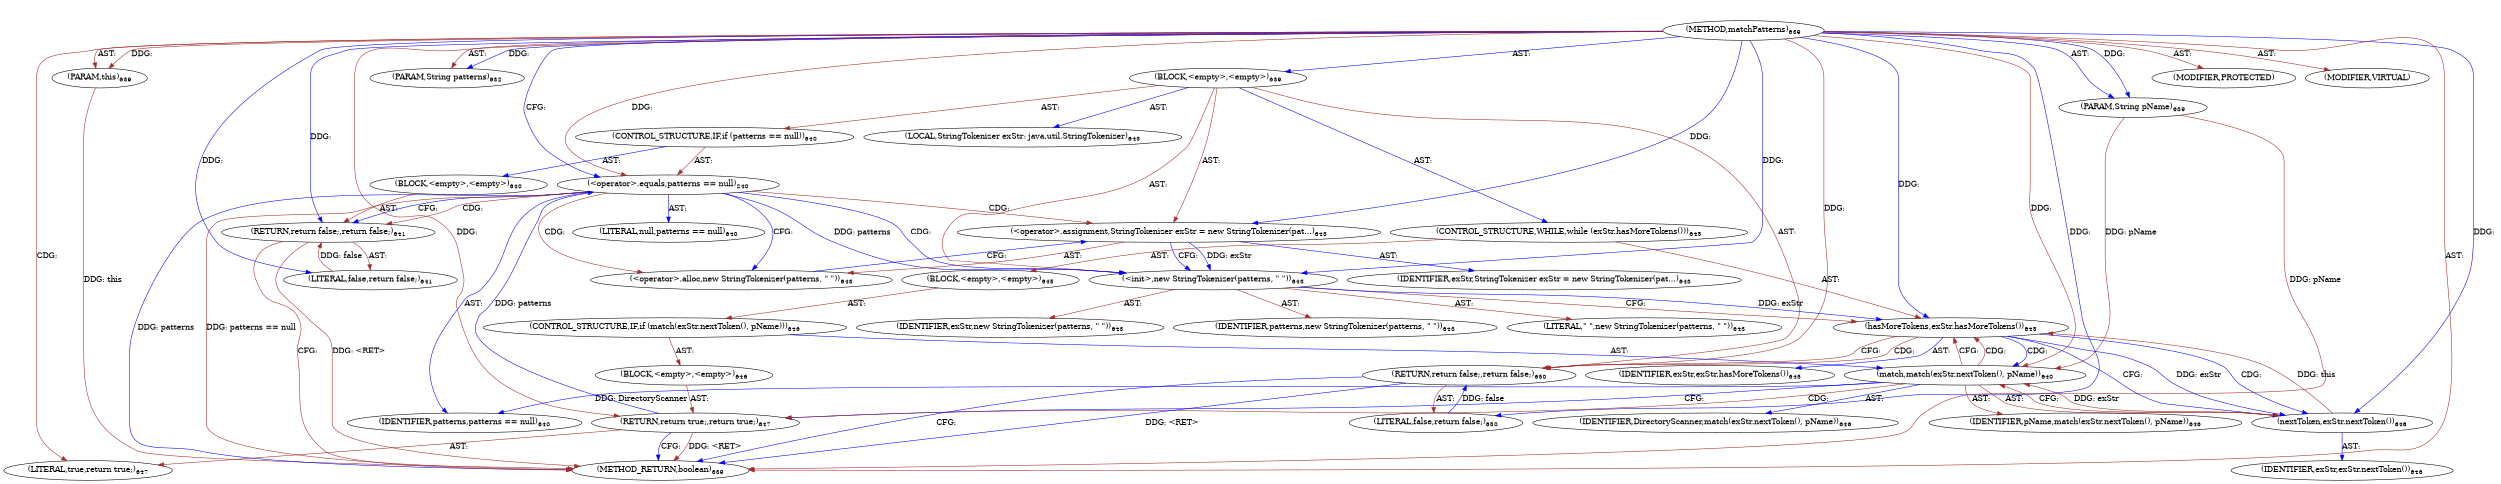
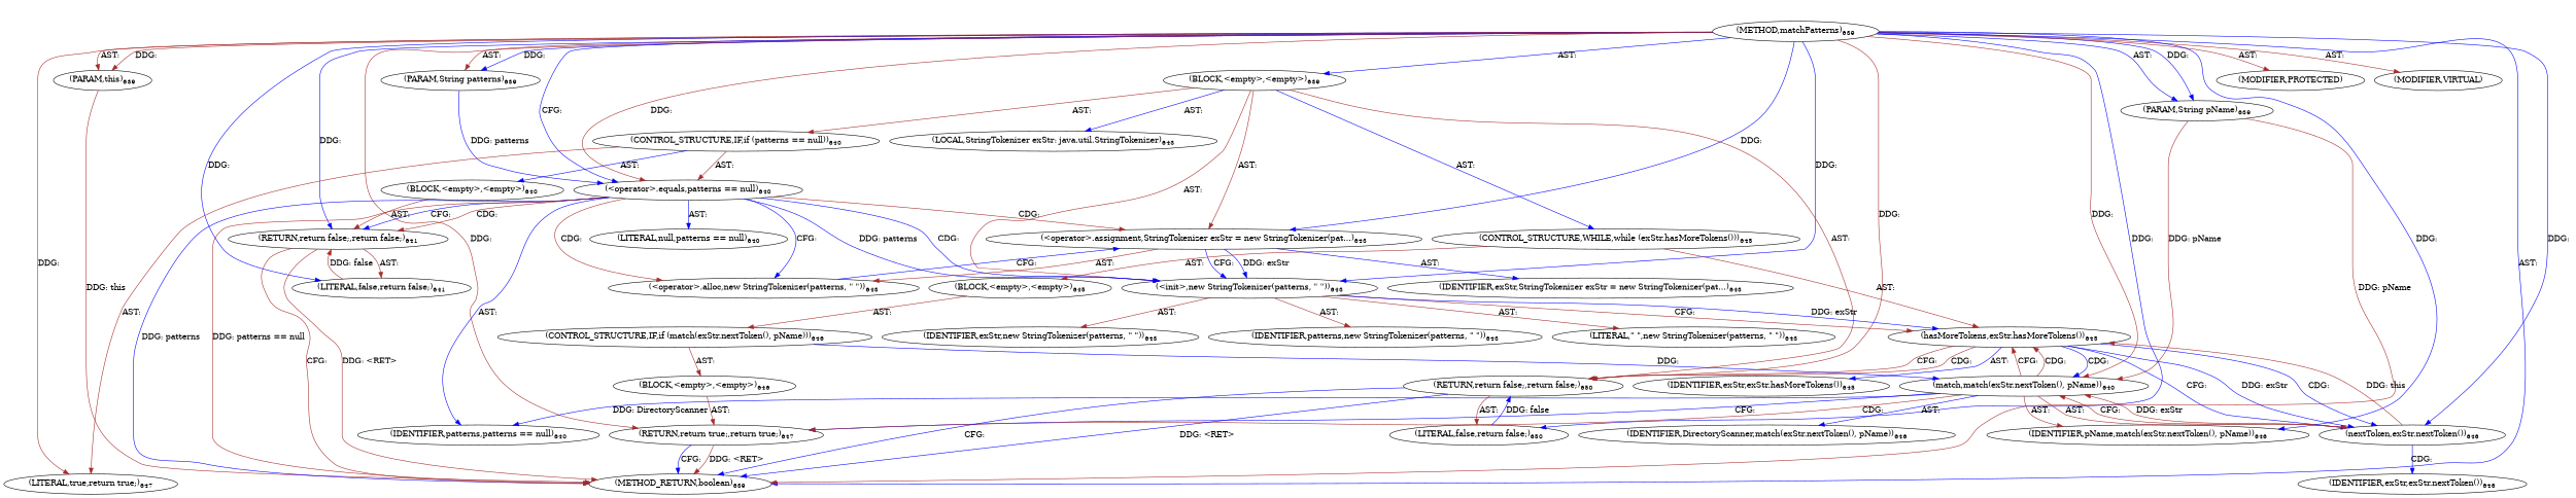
  digraph {
    edge [color=brown]
    n1 [label=<(METHOD,matchPatterns)<SUB>639</SUB>>]
    n2 [label=<(PARAM,this)<SUB>639</SUB>>]
-   n3 [label=<(PARAM,String patterns)<SUB>632</SUB>>]
+   n3 [label=<(PARAM,String patterns)<SUB>639</SUB>>]
    n4 [label=<(PARAM,String pName)<SUB>639</SUB>>]
    n5 [label=<(BLOCK,&lt;empty&gt;,&lt;empty&gt;)<SUB>639</SUB>>]
-   n6 [label=<(&lt;operator&gt;.equals,patterns == null)<SUB>240</SUB>>]
+   n6 [label=<(&lt;operator&gt;.equals,patterns == null)<SUB>640</SUB>>]
    n7 [label=<(RETURN,return false;,return false;)<SUB>641</SUB>>]
    n8 [label=<(LITERAL,false,return false;)<SUB>641</SUB>>]
    n9 [label=<(&lt;operator&gt;.assignment,StringTokenizer exStr = new StringTokenizer(pat...)<SUB>643</SUB>>]
    n10 [label=<(&lt;init&gt;,new StringTokenizer(patterns, &quot; &quot;))<SUB>643</SUB>>]
    n11 [label=<(hasMoreTokens,exStr.hasMoreTokens())<SUB>645</SUB>>]
    n12 [label=<(match,match(exStr.nextToken(), pName))<SUB>640</SUB>>]
    n13 [label=<(nextToken,exStr.nextToken())<SUB>646</SUB>>]
    n14 [label=<(RETURN,return true;,return true;)<SUB>647</SUB>>]
    n15 [label=<(LITERAL,true,return true;)<SUB>647</SUB>>]
    n16 [label=<(RETURN,return false;,return false;)<SUB>650</SUB>>]
    n17 [label=<(LITERAL,false,return false;)<SUB>650</SUB>>]
    n18 [label=<(MODIFIER,PROTECTED)>]
    n19 [label=<(MODIFIER,VIRTUAL)>]
    n20 [label=<(METHOD_RETURN,boolean)<SUB>639</SUB>>]
    n21 [label=<(CONTROL_STRUCTURE,IF,if (patterns == null))<SUB>640</SUB>>]
    n22 [label=<(LOCAL,StringTokenizer exStr: java.util.StringTokenizer)<SUB>643</SUB>>]
    n23 [label=<(CONTROL_STRUCTURE,WHILE,while (exStr.hasMoreTokens()))<SUB>645</SUB>>]
    n24 [label=<(IDENTIFIER,patterns,patterns == null)<SUB>640</SUB>>]
    n25 [label=<(LITERAL,null,patterns == null)<SUB>640</SUB>>]
    n26 [label=<(&lt;operator&gt;.alloc,new StringTokenizer(patterns, &quot; &quot;))<SUB>643</SUB>>]
    n27 [label=<(IDENTIFIER,exStr,StringTokenizer exStr = new StringTokenizer(pat...)<SUB>643</SUB>>]
    n28 [label=<(IDENTIFIER,exStr,new StringTokenizer(patterns, &quot; &quot;))<SUB>643</SUB>>]
    n29 [label=<(IDENTIFIER,patterns,new StringTokenizer(patterns, &quot; &quot;))<SUB>643</SUB>>]
    n30 [label=<(LITERAL,&quot; &quot;,new StringTokenizer(patterns, &quot; &quot;))<SUB>643</SUB>>]
    n31 [label=<(IDENTIFIER,exStr,exStr.hasMoreTokens())<SUB>645</SUB>>]
    n32 [label=<(IDENTIFIER,DirectoryScanner,match(exStr.nextToken(), pName))<SUB>646</SUB>>]
    n33 [label=<(IDENTIFIER,pName,match(exStr.nextToken(), pName))<SUB>646</SUB>>]
    n34 [label=<(IDENTIFIER,exStr,exStr.nextToken())<SUB>646</SUB>>]
    n35 [label=<(BLOCK,&lt;empty&gt;,&lt;empty&gt;)<SUB>640</SUB>>]
    n36 [label=<(BLOCK,&lt;empty&gt;,&lt;empty&gt;)<SUB>645</SUB>>]
    n37 [label=<(CONTROL_STRUCTURE,IF,if (match(exStr.nextToken(), pName)))<SUB>646</SUB>>]
    n38 [label=<(BLOCK,&lt;empty&gt;,&lt;empty&gt;)<SUB>646</SUB>>]
    n1 -> n2 [label="AST: "]
    n1 -> n2 [label="DDG: "]
    n1 -> n3 [label="AST: "]
    n1 -> n3 [color=blue label="DDG: "]
    n1 -> n4 [color=blue label="AST: "]
    n1 -> n4 [color=blue label="DDG: "]
    n1 -> n5 [color=blue label="AST: "]
    n1 -> n6 [color=blue label="CFG: "]
    n1 -> n6 [label="DDG: "]
    n1 -> n7 [color=blue label="DDG: "]
    n1 -> n8 [color=blue label="DDG: "]
    n1 -> n9 [color=blue label="DDG: "]
    n1 -> n10 [color=blue label="DDG: "]
-   n1 -> n11 [color=blue label="DDG: "]
+   n1 -> n33 [color=blue label="DDG: "]
    n1 -> n12 [label="DDG: "]
    n1 -> n13 [color=blue label="DDG: "]
    n1 -> n14 [label="DDG: "]
-   n1 -> n15 [label="CDG: "]
+   n1 -> n15 [label="DDG: "]
    n1 -> n16 [label="DDG: "]
    n1 -> n17 [color=blue label="DDG: "]
    n1 -> n18 [label="AST: "]
    n1 -> n19 [label="AST: "]
-   n1 -> n20 [label="AST: "]
+   n1 -> n20 [color=blue label="AST: "]
    n2 -> n20 [label="DDG: this"]
-   n14 -> n6 [color=blue label="DDG: patterns"]
+   n3 -> n6 [color=blue label="DDG: patterns"]
    n4 -> n12 [label="DDG: pName"]
    n4 -> n20 [label="DDG: pName"]
    n5 -> n9 [label="AST: "]
    n5 -> n10 [label="AST: "]
    n5 -> n16 [label="AST: "]
    n5 -> n21 [label="AST: "]
    n5 -> n22 [color=blue label="AST: "]
    n5 -> n23 [color=blue label="AST: "]
    n6 -> n7 [color=blue label="CFG: "]
    n6 -> n7 [label="CDG: "]
    n6 -> n9 [label="CDG: "]
    n6 -> n10 [color=blue label="DDG: patterns"]
    n6 -> n10 [color=blue label="CDG: "]
    n6 -> n20 [color=blue label="DDG: patterns"]
    n6 -> n20 [label="DDG: patterns == null"]
    n6 -> n24 [color=blue label="AST: "]
    n6 -> n25 [color=blue label="AST: "]
    n6 -> n26 [color=blue label="CFG: "]
    n6 -> n26 [label="CDG: "]
    n7 -> n8 [label="AST: "]
    n7 -> n20 [label="CFG: "]
    n7 -> n20 [label="DDG: &lt;RET&gt;"]
    n8 -> n7 [label="DDG: false"]
    n9 -> n10 [color=blue label="CFG: "]
    n9 -> n10 [color=blue label="DDG: exStr"]
    n9 -> n26 [label="AST: "]
    n9 -> n27 [color=blue label="AST: "]
    n10 -> n11 [label="CFG: "]
    n10 -> n11 [color=blue label="DDG: exStr"]
    n10 -> n28 [label="AST: "]
    n10 -> n29 [label="AST: "]
    n10 -> n30 [label="AST: "]
    n11 -> n12 [color=blue label="CDG: "]
    n11 -> n13 [color=blue label="CFG: "]
    n11 -> n13 [color=blue label="DDG: exStr"]
    n11 -> n13 [color=blue label="CDG: "]
    n11 -> n16 [label="CFG: "]
    n11 -> n16 [label="CDG: "]
    n11 -> n31 [color=blue label="AST: "]
    n12 -> n11 [label="CFG: "]
    n12 -> n11 [label="CDG: "]
    n12 -> n13 [label="AST: "]
    n12 -> n14 [color=blue label="CFG: "]
    n12 -> n14 [label="CDG: "]
    n12 -> n24 [color=blue label="DDG: DirectoryScanner"]
    n12 -> n32 [color=blue label="AST: "]
    n12 -> n33 [label="AST: "]
    n13 -> n11 [label="DDG: this"]
    n13 -> n12 [label="CFG: "]
    n13 -> n12 [label="DDG: exStr"]
-   n13 -> n34 [color=blue label="AST: "]
-   n14 -> n15 [label="AST: "]
+   n13 -> n34 [color=blue label="CDG: "]
+   n21 -> n15 [label="AST: "]
    n14 -> n20 [color=blue label="CFG: "]
    n14 -> n20 [label="DDG: &lt;RET&gt;"]
    n16 -> n17 [label="AST: "]
    n16 -> n20 [color=blue label="CFG: "]
    n16 -> n20 [color=blue label="DDG: &lt;RET&gt;"]
    n17 -> n16 [color=blue label="DDG: false"]
    n21 -> n6 [label="AST: "]
    n21 -> n35 [color=blue label="AST: "]
    n23 -> n11 [label="AST: "]
    n23 -> n36 [label="AST: "]
    n26 -> n9 [color=blue label="CFG: "]
    n35 -> n7 [label="AST: "]
    n36 -> n37 [label="AST: "]
-   n37 -> n12 [color=blue label="AST: "]
+   n37 -> n12 [color=blue label="DDG: "]
    n37 -> n38 [label="AST: "]
    n38 -> n14 [label="AST: "]
  }
